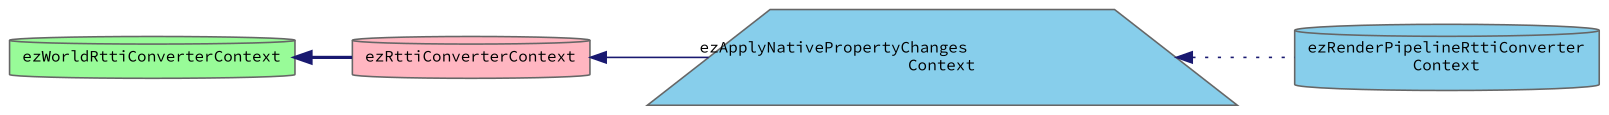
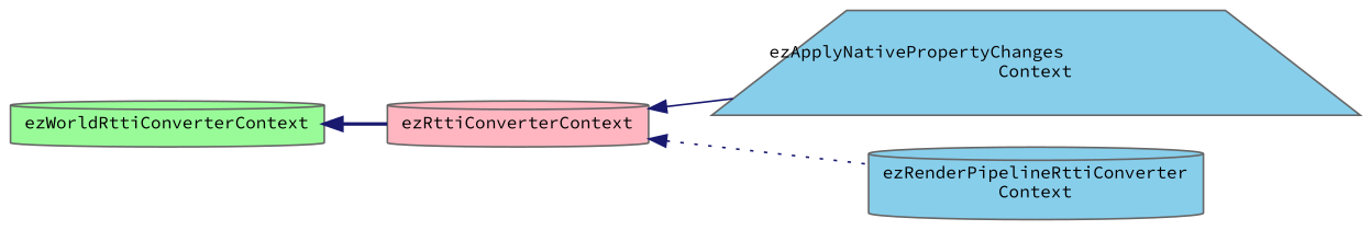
  digraph {
    fontname="Source Code Pro"
    rankdir=LR
    node [color=gray40 fillcolor=skyblue fontname="Source Code Pro" fontsize=10 shape=cylinder style=filled]
    edge [color=midnightblue dir=back fontname="Source Code Pro" fontsize=10 labelfontname=Helvetica labelfontsize=10]
    n1 [fillcolor=lightpink fontcolor=black height=0.2 label=ezRttiConverterContext width=0.4]
    n2 [height=0.2 label="ezApplyNativePropertyChanges\lContext" shape=trapezium width=0.4]
    n3 [height=0.2 label="ezRenderPipelineRttiConverter\lContext" width=0.4]
    n4 [fillcolor=palegreen height=0.2 label=ezWorldRttiConverterContext width=0.4]
    n1 -> n2 [style=solid]
-   n2 -> n3 [style=dotted]
+   n1 -> n3 [style=dotted]
    n4 -> n1 [style=bold]
  }
